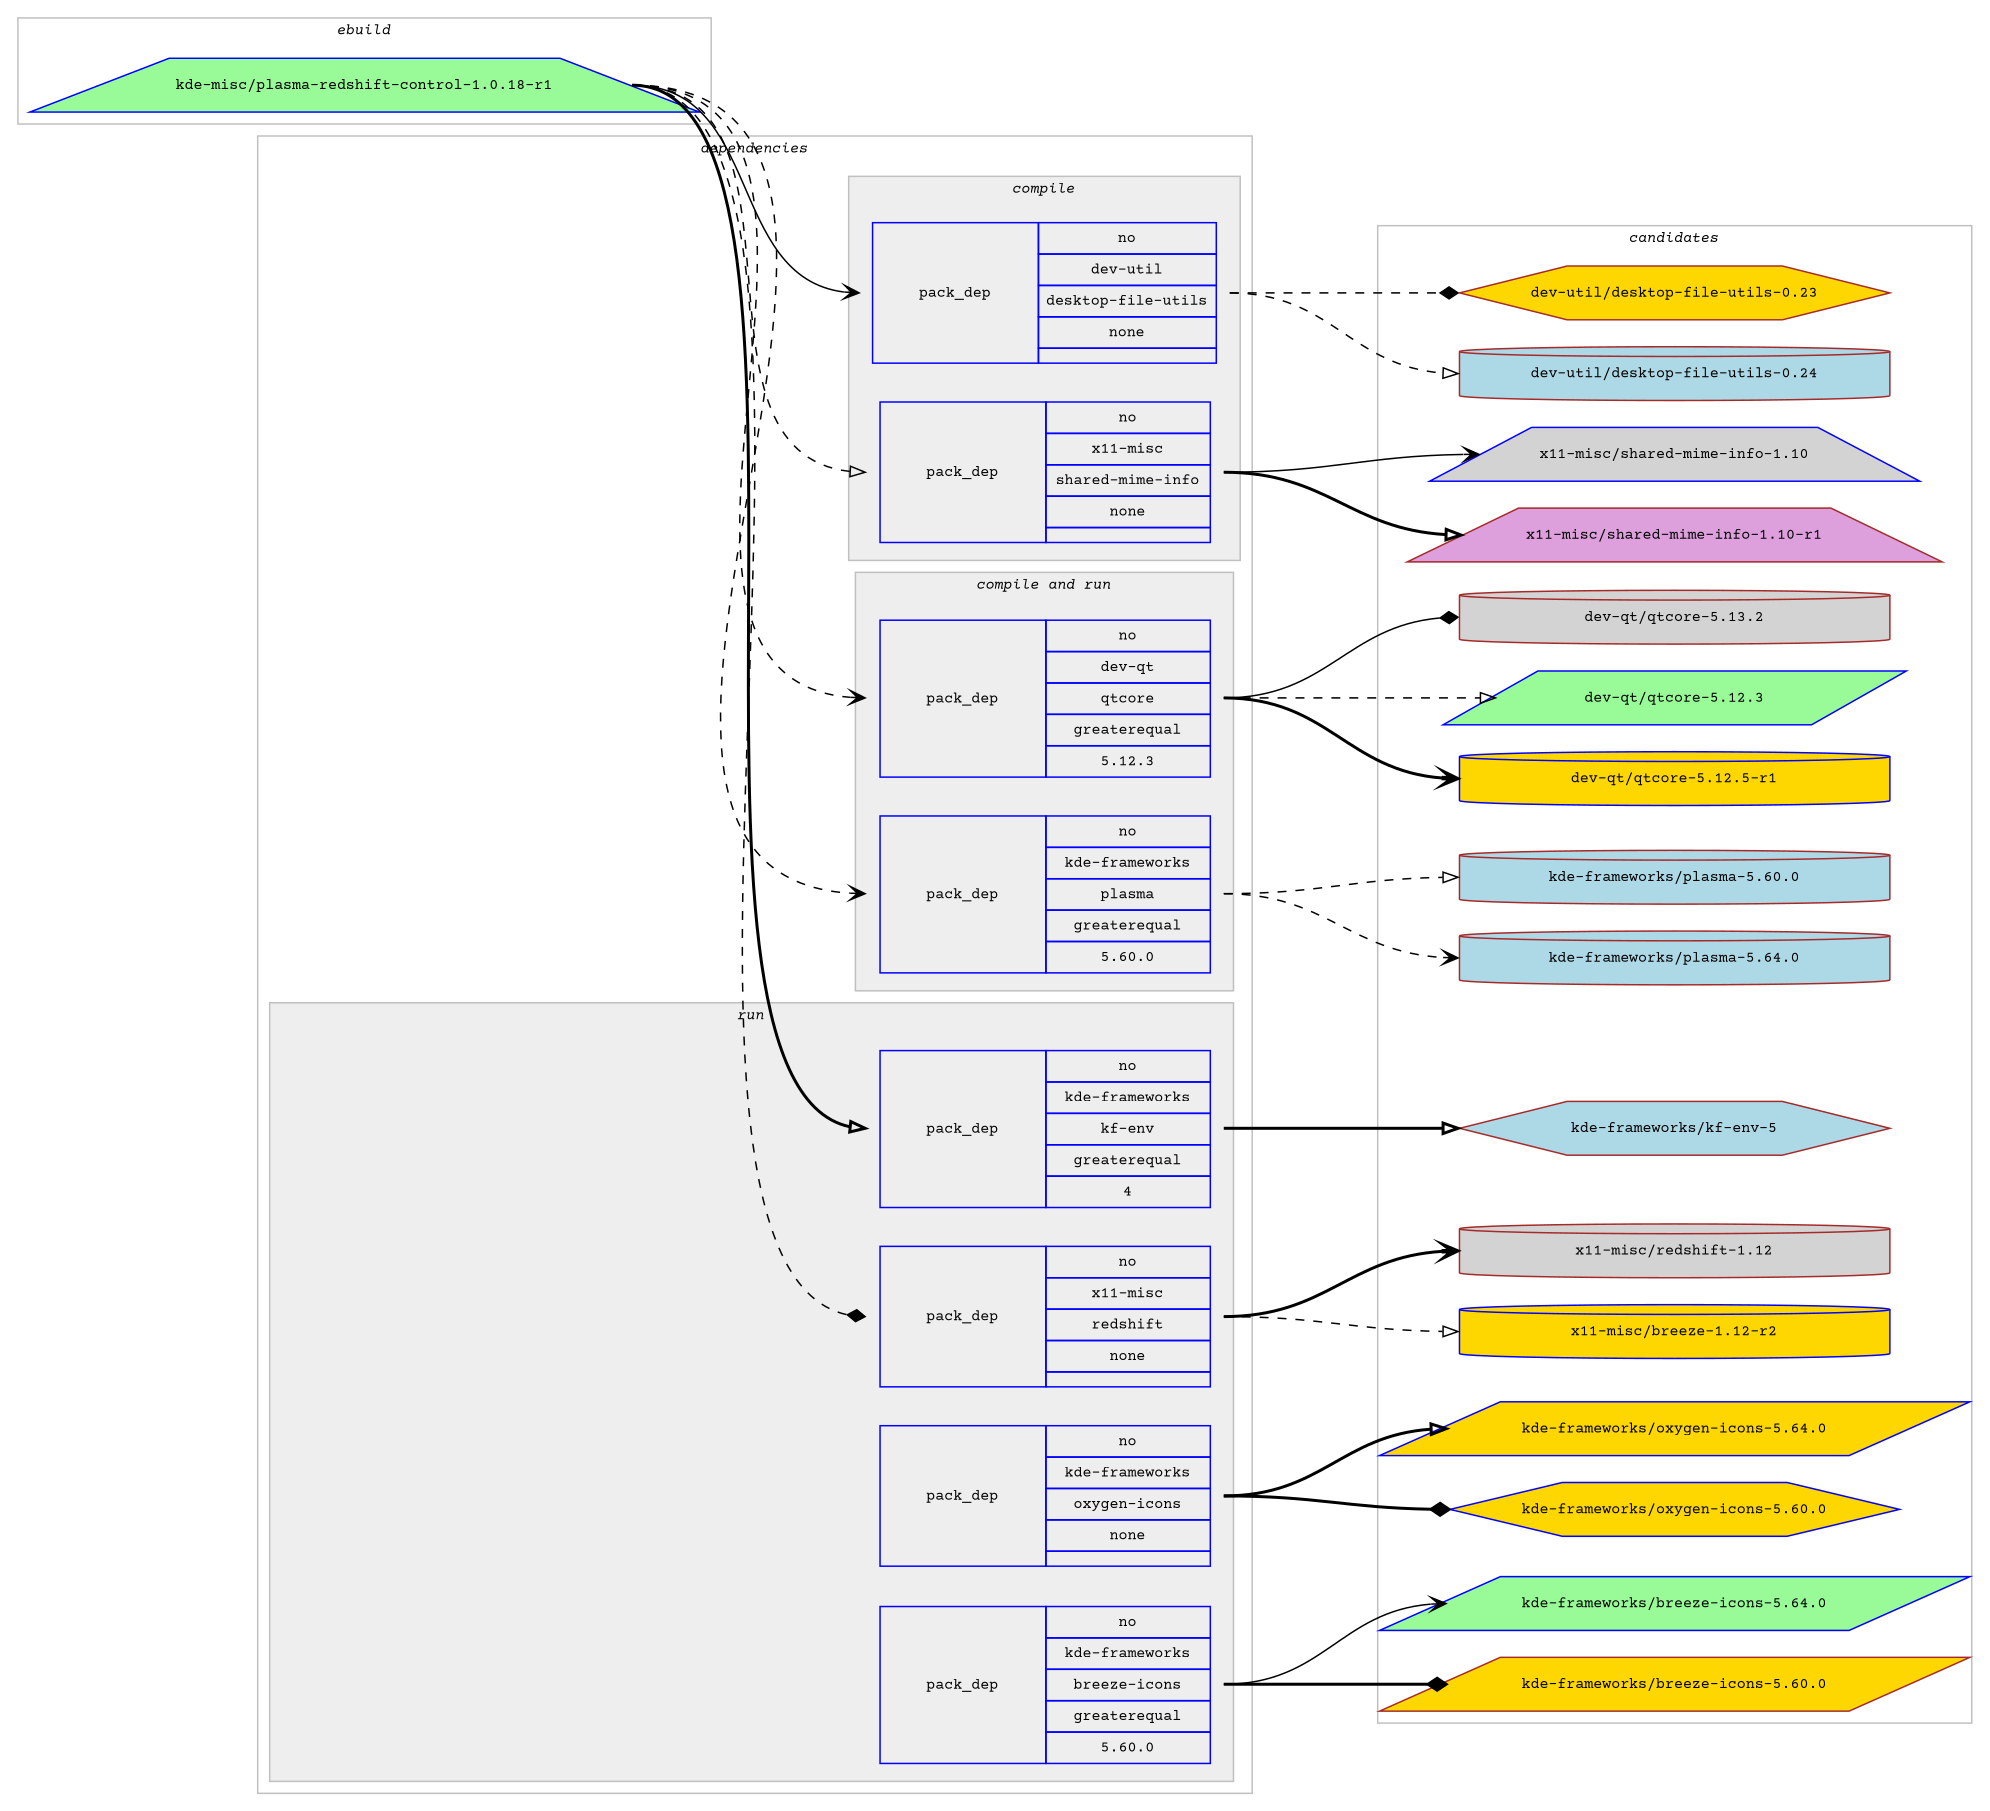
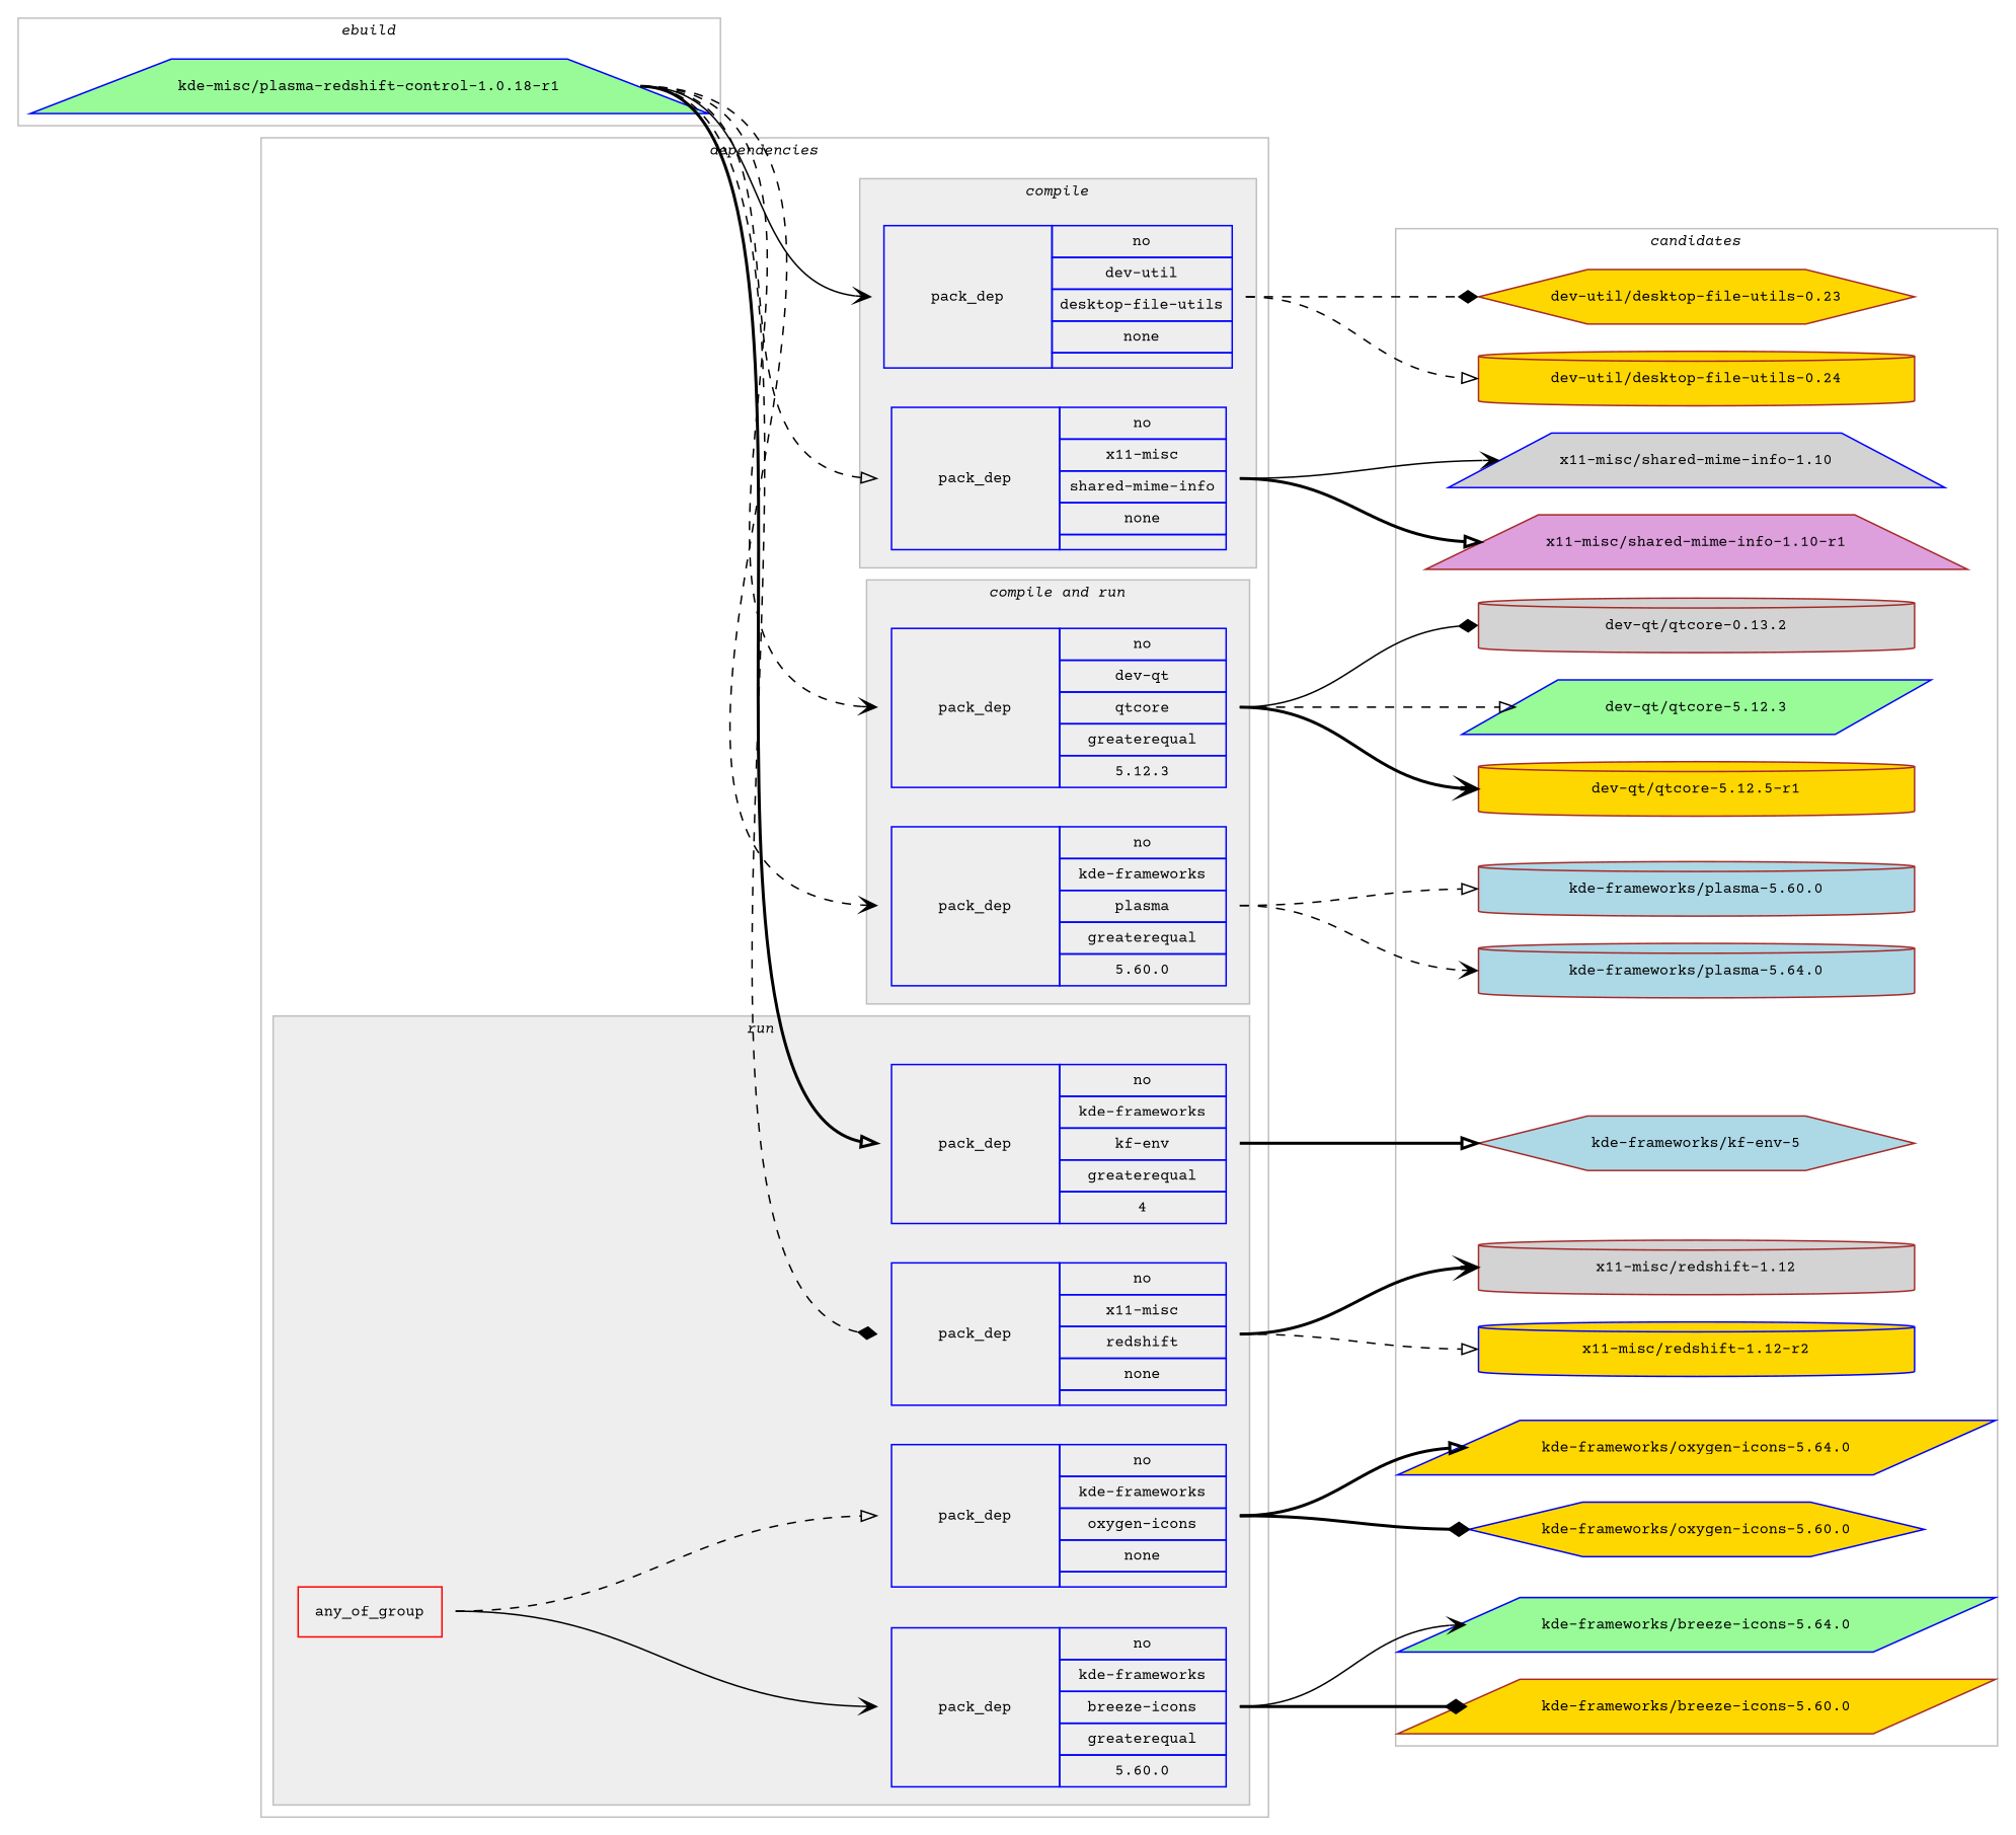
  digraph {
    compound=true
    concentrate=true
    fontname="Courier Prime"
    fontsize=10
    newrank=true
    rankdir=LR
    ranksep=1.5
    node [color=blue fontname="Courier Prime" fontsize=10 shape=none style=filled]
    edge [arrowhead=onormal fontname="Courier Prime" headport=w style=dashed tailport=e weight=100]
    n1 [fillcolor=palegreen label="kde-misc/plasma-redshift-control-1.0.18-r1" shape=trapezium width=4]
    n2 [label=<<TABLE BORDER="0" CELLBORDER="1" CELLSPACING="0" CELLPADDING="4" WIDTH="220"><TR><TD ROWSPAN="6" CELLPADDING="30">pack_dep</TD></TR><TR><TD WIDTH="110">no</TD></TR><TR><TD>dev-util</TD></TR><TR><TD>desktop-file-utils</TD></TR><TR><TD>none</TD></TR><TR><TD></TD></TR></TABLE>> style=""]
    n3 [label=<<TABLE BORDER="0" CELLBORDER="1" CELLSPACING="0" CELLPADDING="4" WIDTH="220"><TR><TD ROWSPAN="6" CELLPADDING="30">pack_dep</TD></TR><TR><TD WIDTH="110">no</TD></TR><TR><TD>x11-misc</TD></TR><TR><TD>shared-mime-info</TD></TR><TR><TD>none</TD></TR><TR><TD></TD></TR></TABLE>> style=""]
    n4 [label=<<TABLE BORDER="0" CELLBORDER="1" CELLSPACING="0" CELLPADDING="4" WIDTH="220"><TR><TD ROWSPAN="6" CELLPADDING="30">pack_dep</TD></TR><TR><TD WIDTH="110">no</TD></TR><TR><TD>dev-qt</TD></TR><TR><TD>qtcore</TD></TR><TR><TD>greaterequal</TD></TR><TR><TD>5.12.3</TD></TR></TABLE>> style=""]
    n5 [label=<<TABLE BORDER="0" CELLBORDER="1" CELLSPACING="0" CELLPADDING="4" WIDTH="220"><TR><TD ROWSPAN="6" CELLPADDING="30">pack_dep</TD></TR><TR><TD WIDTH="110">no</TD></TR><TR><TD>kde-frameworks</TD></TR><TR><TD>plasma</TD></TR><TR><TD>greaterequal</TD></TR><TR><TD>5.60.0</TD></TR></TABLE>> style=""]
    n6 [label=<<TABLE BORDER="0" CELLBORDER="1" CELLSPACING="0" CELLPADDING="4" WIDTH="220"><TR><TD ROWSPAN="6" CELLPADDING="30">pack_dep</TD></TR><TR><TD WIDTH="110">no</TD></TR><TR><TD>kde-frameworks</TD></TR><TR><TD>breeze-icons</TD></TR><TR><TD>greaterequal</TD></TR><TR><TD>5.60.0</TD></TR></TABLE>> style=""]
    n7 [label=<<TABLE BORDER="0" CELLBORDER="1" CELLSPACING="0" CELLPADDING="4" WIDTH="220"><TR><TD ROWSPAN="6" CELLPADDING="30">pack_dep</TD></TR><TR><TD WIDTH="110">no</TD></TR><TR><TD>kde-frameworks</TD></TR><TR><TD>oxygen-icons</TD></TR><TR><TD>none</TD></TR><TR><TD></TD></TR></TABLE>> style=""]
+   n8 [color=red label=<<TABLE BORDER="0" CELLBORDER="1" CELLSPACING="0" CELLPADDING="4"><TR><TD CELLPADDING="10">any_of_group</TD></TR></TABLE>> style=""]
    n9 [label=<<TABLE BORDER="0" CELLBORDER="1" CELLSPACING="0" CELLPADDING="4" WIDTH="220"><TR><TD ROWSPAN="6" CELLPADDING="30">pack_dep</TD></TR><TR><TD WIDTH="110">no</TD></TR><TR><TD>kde-frameworks</TD></TR><TR><TD>kf-env</TD></TR><TR><TD>greaterequal</TD></TR><TR><TD>4</TD></TR></TABLE>> style=""]
    n10 [label=<<TABLE BORDER="0" CELLBORDER="1" CELLSPACING="0" CELLPADDING="4" WIDTH="220"><TR><TD ROWSPAN="6" CELLPADDING="30">pack_dep</TD></TR><TR><TD WIDTH="110">no</TD></TR><TR><TD>x11-misc</TD></TR><TR><TD>redshift</TD></TR><TR><TD>none</TD></TR><TR><TD></TD></TR></TABLE>> style=""]
    n11 [color=brown fillcolor=gold label="dev-util/desktop-file-utils-0.23" shape=hexagon width=4]
-   n12 [color=brown fillcolor=lightblue label="dev-util/desktop-file-utils-0.24" shape=cylinder width=4]
+   n12 [color=brown fillcolor=gold label="dev-util/desktop-file-utils-0.24" shape=cylinder width=4]
    n13 [fillcolor=lightgrey label="x11-misc/shared-mime-info-1.10" shape=trapezium width=4]
    n14 [color=brown fillcolor=plum label="x11-misc/shared-mime-info-1.10-r1" shape=trapezium width=4]
    n15 [fillcolor=palegreen label="dev-qt/qtcore-5.12.3" shape=parallelogram width=4]
-   n16 [fillcolor=gold label="dev-qt/qtcore-5.12.5-r1" shape=cylinder width=4]
-   n17 [color=brown fillcolor=lightgrey label="dev-qt/qtcore-5.13.2" shape=cylinder width=4]
+   n16 [color=brown fillcolor=gold label="dev-qt/qtcore-5.12.5-r1" shape=cylinder width=4]
+   n17 [color=brown fillcolor=lightgrey label="dev-qt/qtcore-0.13.2" shape=cylinder width=4]
    n18 [color=brown fillcolor=lightblue label="kde-frameworks/plasma-5.60.0" shape=cylinder width=4]
    n19 [color=brown fillcolor=lightblue label="kde-frameworks/plasma-5.64.0" shape=cylinder width=4]
    n20 [color=brown fillcolor=gold label="kde-frameworks/breeze-icons-5.60.0" shape=parallelogram width=4]
    n21 [fillcolor=palegreen label="kde-frameworks/breeze-icons-5.64.0" shape=parallelogram width=4]
    n22 [fillcolor=gold label="kde-frameworks/oxygen-icons-5.60.0" shape=hexagon width=4]
    n23 [fillcolor=gold label="kde-frameworks/oxygen-icons-5.64.0" shape=parallelogram width=4]
    n24 [color=brown fillcolor=lightblue label="kde-frameworks/kf-env-5" shape=hexagon width=4]
    n25 [color=brown fillcolor=lightgrey label="x11-misc/redshift-1.12" shape=cylinder width=4]
-   n26 [fillcolor=gold label="x11-misc/breeze-1.12-r2" shape=cylinder width=4]
+   n26 [fillcolor=gold label="x11-misc/redshift-1.12-r2" shape=cylinder width=4]
    subgraph cluster_1 {
      color=gray
      label=<<i>dependencies</i>>
      subgraph cluster_2 {
        color=gray
        fillcolor="#eeeeee"
        label=<<i>compile</i>>
        style=filled
        subgraph sub_3 {
          color=gray
          fillcolor="#eeeeee"
          label=<<i>compile</i>>
          style=filled
          n2
        }
        subgraph sub_4 {
          color=gray
          fillcolor="#eeeeee"
          label=<<i>compile</i>>
          style=filled
          n3
        }
      }
      subgraph cluster_5 {
        color=gray
        fillcolor="#eeeeee"
        label=<<i>compile and run</i>>
        style=filled
        subgraph sub_6 {
          color=gray
          fillcolor="#eeeeee"
          label=<<i>compile and run</i>>
          style=filled
          n4
        }
        subgraph sub_7 {
          color=gray
          fillcolor="#eeeeee"
          label=<<i>compile and run</i>>
          style=filled
          n5
        }
      }
      subgraph cluster_8 {
        color=gray
        fillcolor="#eeeeee"
        label=<<i>run</i>>
        style=filled
        subgraph sub_9 {
          color=gray
          fillcolor="#eeeeee"
          label=<<i>run</i>>
          style=filled
+         n8
          subgraph sub_10 {
            color=gray
            fillcolor="#eeeeee"
            label=<<i>run</i>>
            style=filled
            n6
          }
          subgraph sub_11 {
            color=gray
            fillcolor="#eeeeee"
            label=<<i>run</i>>
            style=filled
            n7
          }
        }
        subgraph sub_12 {
          color=gray
          fillcolor="#eeeeee"
          label=<<i>run</i>>
          style=filled
          n9
        }
        subgraph sub_13 {
          color=gray
          fillcolor="#eeeeee"
          label=<<i>run</i>>
          style=filled
          n10
        }
      }
    }
    subgraph cluster_14 {
      color=gray
      label=<<i>ebuild</i>>
      rank=same
      n1
    }
    subgraph cluster_15 {
      color=gray
      label=<<i>candidates</i>>
      rank=same
      subgraph sub_16 {
        color=black
        label=<<i>candidates</i>>
        nodesep=1
        rank=same
        n11
        n12
      }
      subgraph sub_17 {
        color=black
        label=<<i>candidates</i>>
        nodesep=1
        rank=same
        n13
        n14
      }
      subgraph sub_18 {
        color=black
        label=<<i>candidates</i>>
        nodesep=1
        rank=same
        n15
        n16
        n17
      }
      subgraph sub_19 {
        color=black
        label=<<i>candidates</i>>
        nodesep=1
        rank=same
        n18
        n19
      }
      subgraph sub_20 {
        color=black
        label=<<i>candidates</i>>
        nodesep=1
        rank=same
        n20
        n21
      }
      subgraph sub_21 {
        color=black
        label=<<i>candidates</i>>
        nodesep=1
        rank=same
        n22
        n23
      }
      subgraph sub_22 {
        color=black
        label=<<i>candidates</i>>
        nodesep=1
        rank=same
        n24
      }
      subgraph sub_23 {
        color=black
        label=<<i>candidates</i>>
        nodesep=1
        rank=same
        n25
        n26
      }
    }
    n1 -> n2 [arrowhead=vee style=solid weight=20]
    n1 -> n3 [weight=20]
    n1 -> n4 [arrowhead=vee weight=20]
    n1 -> n5 [arrowhead=vee weight=20]
    n1 -> n9 [style=bold weight=20]
    n1 -> n10 [arrowhead=diamond weight=20]
    n2 -> n11 [arrowhead=diamond]
    n2 -> n12
    n3 -> n13 [arrowhead=vee style=solid]
    n3 -> n14 [style=bold]
    n4 -> n15
    n4 -> n16 [arrowhead=vee style=bold]
    n4 -> n17 [arrowhead=diamond style=solid]
    n5 -> n18
    n5 -> n19 [arrowhead=vee]
    n6 -> n20 [arrowhead=diamond style=bold]
    n6 -> n21 [arrowhead=vee style=solid]
    n7 -> n22 [arrowhead=diamond style=bold]
    n7 -> n23 [style=bold]
+   n8 -> n6 [arrowhead=vee style=solid weight=20]
+   n8 -> n7 [weight=20]
    n9 -> n24 [style=bold]
    n10 -> n25 [arrowhead=vee style=bold]
    n10 -> n26
  }
